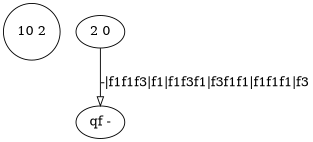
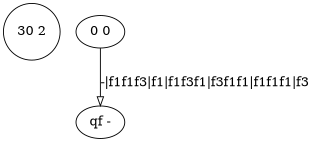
  digraph {
-   "10 2" [shape=circle]
-   "0 0" [label="2 0"]
+   "10 2" [shape=circle label="30 2"]
+   "0 0"
    "qf -"
    "0 0" -> "qf -" [label="-|f1f1f3|f1|f1f3f1|f3f1f1|f1f1f1|f3" arrowhead=onormal]
  }
